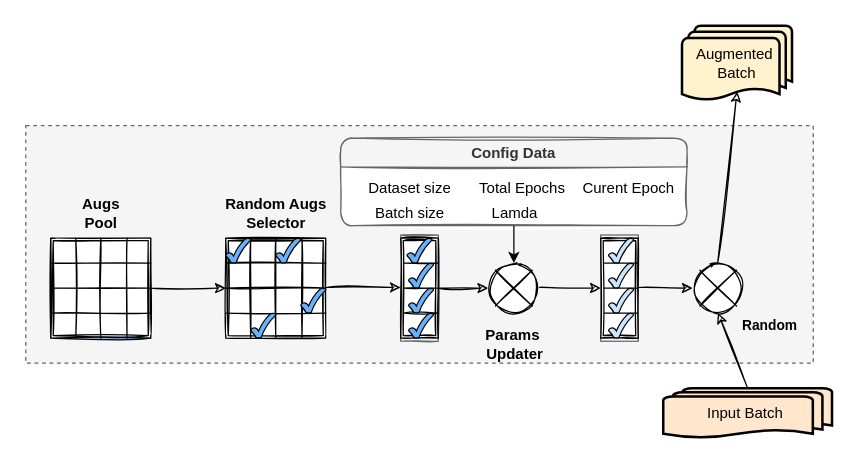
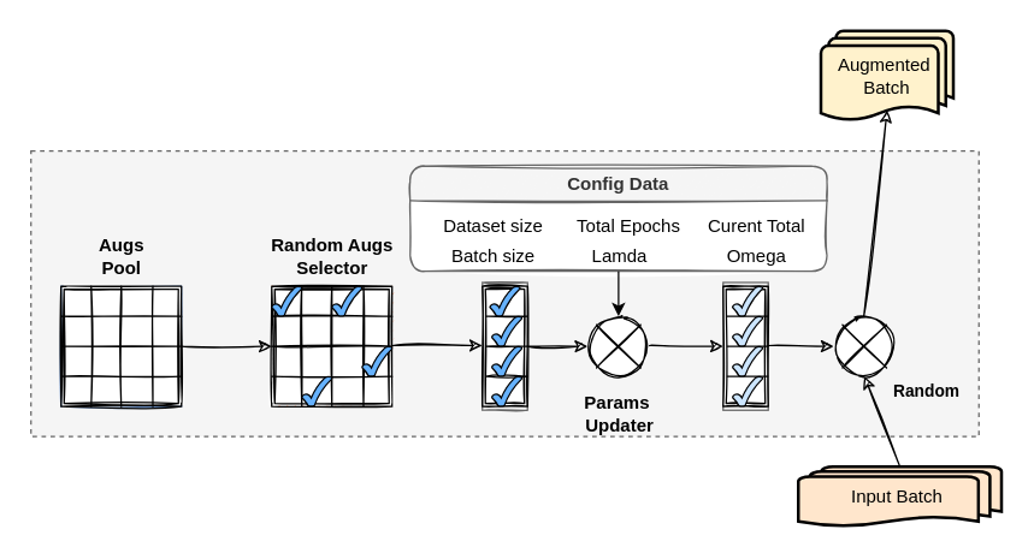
  <mxCell id="0" />
  <mxCell id="1" parent="0" />
  <mxCell id="2" value="" style="verticalLabelPosition=bottom;verticalAlign=top;html=1;shape=mxgraph.basic.rect;fillColor2=none;strokeWidth=1;size=20;indent=5;rounded=1;shadow=0;glass=0;labelBackgroundColor=none;labelBorderColor=none;sketch=0;fontSize=11;fillColor=#f5f5f5;dashed=1;strokeColor=#666666;fontColor=#333333;" parent="1" vertex="1"><mxGeometry x="20" y="100" width="630" height="190" as="geometry" /></mxCell>
  <mxCell id="3" value="Input Batch&amp;nbsp;" style="strokeWidth=2;html=1;shape=mxgraph.flowchart.multi-document;whiteSpace=wrap;fillColor=#ffe6cc;strokeColor=#000000;sketch=0;" parent="1" vertex="1"><mxGeometry x="530" y="310" width="135" height="40" as="geometry" /></mxCell>
  <mxCell id="4" value="" style="endArrow=classic;html=1;rounded=0;exitX=0.5;exitY=0;exitDx=0;exitDy=0;exitPerimeter=0;sketch=1;" parent="1" source="3" edge="1"><mxGeometry width="50" height="50" relative="1" as="geometry"><mxPoint x="320" y="240" as="sourcePoint" /><mxPoint x="574" y="250" as="targetPoint" /></mxGeometry></mxCell>
  <mxCell id="5" value="" style="verticalLabelPosition=bottom;verticalAlign=top;html=1;shape=mxgraph.flowchart.or;strokeColor=#000000;sketch=1;" parent="1" vertex="1"><mxGeometry x="553.5" y="210" width="41" height="40" as="geometry" /></mxCell>
  <mxCell id="6" value="" style="endArrow=classic;html=1;rounded=0;exitX=0.5;exitY=0;exitDx=0;exitDy=0;exitPerimeter=0;sketch=1;entryX=0.5;entryY=0.88;entryDx=0;entryDy=0;entryPerimeter=0;" parent="1" target="7" edge="1"><mxGeometry width="50" height="50" relative="1" as="geometry"><mxPoint x="573.5" y="210" as="sourcePoint" /><mxPoint x="573.5" y="90" as="targetPoint" /></mxGeometry></mxCell>
  <mxCell id="7" value="Augmented&amp;nbsp;&lt;br&gt;Batch" style="strokeWidth=2;html=1;shape=mxgraph.flowchart.multi-document;whiteSpace=wrap;fillColor=#fff2cc;strokeColor=#000000;sketch=0;" parent="1" vertex="1"><mxGeometry x="545" y="20" width="88" height="60" as="geometry" /></mxCell>
  <mxCell id="8" value="" style="verticalLabelPosition=bottom;verticalAlign=top;html=1;shape=mxgraph.flowchart.or;strokeColor=#000000;sketch=1;" parent="1" vertex="1"><mxGeometry x="390" y="210" width="41" height="40" as="geometry" /></mxCell>
  <mxCell id="9" value="" style="group;labelBorderColor=#97D077;fillColor=#FFA680;labelBackgroundColor=#FF3399;sketch=1;" parent="1" vertex="1" connectable="0"><mxGeometry x="180" y="190" width="80" height="80" as="geometry" /></mxCell>
  <mxCell id="10" value="" style="shape=ext;double=1;whiteSpace=wrap;html=1;aspect=fixed;strokeColor=#000000;sketch=1;" parent="9" vertex="1"><mxGeometry width="80" height="80" as="geometry" /></mxCell>
  <mxCell id="11" value="" style="line;strokeWidth=1;direction=south;html=1;perimeter=backbonePerimeter;points=[];outlineConnect=0;sketch=1;" parent="9" vertex="1"><mxGeometry x="10" width="20" height="80" as="geometry" /></mxCell>
  <mxCell id="12" value="" style="line;strokeWidth=1;direction=south;html=1;perimeter=backbonePerimeter;points=[];outlineConnect=0;sketch=1;" parent="9" vertex="1"><mxGeometry x="35" width="10" height="80" as="geometry" /></mxCell>
  <mxCell id="13" value="" style="line;strokeWidth=1;direction=south;html=1;perimeter=backbonePerimeter;points=[];outlineConnect=0;sketch=1;" parent="9" vertex="1"><mxGeometry x="60" width="2" height="80" as="geometry" /></mxCell>
  <mxCell id="14" value="" style="line;strokeWidth=1;direction=south;html=1;perimeter=backbonePerimeter;points=[];outlineConnect=0;rotation=-90;sketch=1;" parent="9" vertex="1"><mxGeometry x="30" y="-20" width="20" height="80" as="geometry" /></mxCell>
  <mxCell id="15" value="" style="line;strokeWidth=1;direction=south;html=1;perimeter=backbonePerimeter;points=[];outlineConnect=0;rotation=-90;sketch=1;" parent="9" vertex="1"><mxGeometry x="30" width="20" height="80" as="geometry" /></mxCell>
  <mxCell id="16" value="" style="line;strokeWidth=1;direction=west;html=1;perimeter=backbonePerimeter;points=[];outlineConnect=0;rotation=-180;sketch=1;" parent="9" vertex="1"><mxGeometry y="50" width="80" height="20" as="geometry" /></mxCell>
  <mxCell id="17" value="" style="verticalLabelPosition=bottom;verticalAlign=top;html=1;shape=mxgraph.basic.tick;labelBackgroundColor=#FF3399;labelBorderColor=#97D077;strokeColor=#000000;strokeWidth=1;fillColor=#66B2FF;sketch=0;" parent="9" vertex="1"><mxGeometry width="20" height="20" as="geometry" /></mxCell>
  <mxCell id="18" value="" style="verticalLabelPosition=bottom;verticalAlign=top;html=1;shape=mxgraph.basic.tick;labelBackgroundColor=#FF3399;labelBorderColor=#97D077;strokeColor=#000000;strokeWidth=1;fillColor=#66B2FF;sketch=0;" parent="9" vertex="1"><mxGeometry x="40" width="20" height="20" as="geometry" /></mxCell>
  <mxCell id="19" value="" style="verticalLabelPosition=bottom;verticalAlign=top;html=1;shape=mxgraph.basic.tick;labelBackgroundColor=#FF3399;labelBorderColor=#97D077;strokeColor=#000000;strokeWidth=1;fillColor=#66B2FF;sketch=0;" parent="9" vertex="1"><mxGeometry x="20" y="60" width="20" height="20" as="geometry" /></mxCell>
  <mxCell id="20" value="" style="verticalLabelPosition=bottom;verticalAlign=top;html=1;shape=mxgraph.basic.tick;labelBackgroundColor=#FF3399;labelBorderColor=#97D077;strokeColor=#000000;strokeWidth=1;fillColor=#66B2FF;sketch=0;" parent="9" vertex="1"><mxGeometry x="60" y="40" width="20" height="20" as="geometry" /></mxCell>
  <mxCell id="21" value="" style="group;fillColor=#dae8fc;strokeColor=#6c8ebf;sketch=1;" parent="1" vertex="1" connectable="0"><mxGeometry x="40" y="190" width="80" height="80" as="geometry" /></mxCell>
  <mxCell id="22" value="" style="shape=ext;double=1;whiteSpace=wrap;html=1;aspect=fixed;strokeColor=#000000;sketch=1;" parent="21" vertex="1"><mxGeometry width="80" height="80" as="geometry" /></mxCell>
  <mxCell id="23" value="" style="line;strokeWidth=1;direction=south;html=1;perimeter=backbonePerimeter;points=[];outlineConnect=0;sketch=1;" parent="21" vertex="1"><mxGeometry x="10" width="20" height="80" as="geometry" /></mxCell>
  <mxCell id="24" value="" style="line;strokeWidth=1;direction=south;html=1;perimeter=backbonePerimeter;points=[];outlineConnect=0;sketch=1;" parent="21" vertex="1"><mxGeometry x="35" width="10" height="80" as="geometry" /></mxCell>
  <mxCell id="25" value="" style="line;strokeWidth=1;direction=south;html=1;perimeter=backbonePerimeter;points=[];outlineConnect=0;sketch=1;" parent="21" vertex="1"><mxGeometry x="60" width="2" height="80" as="geometry" /></mxCell>
  <mxCell id="26" value="" style="line;strokeWidth=1;direction=south;html=1;perimeter=backbonePerimeter;points=[];outlineConnect=0;rotation=-90;sketch=1;" parent="21" vertex="1"><mxGeometry x="30" y="-20" width="20" height="80" as="geometry" /></mxCell>
  <mxCell id="27" value="" style="line;strokeWidth=1;direction=south;html=1;perimeter=backbonePerimeter;points=[];outlineConnect=0;rotation=-90;sketch=1;" parent="21" vertex="1"><mxGeometry x="30" width="20" height="80" as="geometry" /></mxCell>
  <mxCell id="28" value="" style="line;strokeWidth=1;direction=west;html=1;perimeter=backbonePerimeter;points=[];outlineConnect=0;rotation=-180;sketch=1;" parent="21" vertex="1"><mxGeometry y="50" width="80" height="20" as="geometry" /></mxCell>
  <mxCell id="29" value="" style="group;fillColor=#f5f5f5;fontColor=#333333;strokeColor=#666666;sketch=1;" parent="1" vertex="1" connectable="0"><mxGeometry x="320" y="187.5" width="30" height="85" as="geometry" /></mxCell>
  <mxCell id="30" value="" style="shape=ext;double=1;rounded=0;whiteSpace=wrap;html=1;labelBackgroundColor=#FF3399;labelBorderColor=#97D077;strokeColor=#000000;strokeWidth=1;fillColor=#FFFFFF;sketch=1;" parent="29" vertex="1"><mxGeometry y="2.5" width="30" height="80" as="geometry" /></mxCell>
  <mxCell id="31" value="" style="group;sketch=1;" parent="29" vertex="1" connectable="0"><mxGeometry x="2.5" width="27.5" height="85" as="geometry" /></mxCell>
  <mxCell id="32" value="" style="line;strokeWidth=1;html=1;labelBackgroundColor=#FF3399;labelBorderColor=#97D077;fillColor=#66B2FF;sketch=1;" parent="31" vertex="1"><mxGeometry y="17.5" width="27.5" height="10" as="geometry" /></mxCell>
  <mxCell id="33" value="" style="line;strokeWidth=1;html=1;labelBackgroundColor=#FF3399;labelBorderColor=#97D077;fillColor=#66B2FF;sketch=1;" parent="31" vertex="1"><mxGeometry y="37.5" width="27.5" height="10" as="geometry" /></mxCell>
  <mxCell id="34" value="" style="line;strokeWidth=1;html=1;labelBackgroundColor=#FF3399;labelBorderColor=#97D077;fillColor=#66B2FF;sketch=1;" parent="31" vertex="1"><mxGeometry y="57.5" width="27.5" height="10" as="geometry" /></mxCell>
  <mxCell id="35" value="" style="verticalLabelPosition=bottom;verticalAlign=top;html=1;shape=mxgraph.basic.tick;labelBackgroundColor=#FF3399;labelBorderColor=#97D077;strokeColor=#000000;strokeWidth=1;fillColor=#66B2FF;sketch=0;" parent="31" vertex="1"><mxGeometry x="3.75" y="22.5" width="20" height="20" as="geometry" /></mxCell>
  <mxCell id="36" value="" style="verticalLabelPosition=bottom;verticalAlign=top;html=1;shape=mxgraph.basic.tick;labelBackgroundColor=#FF3399;labelBorderColor=#97D077;strokeColor=#000000;strokeWidth=1;fillColor=#66B2FF;sketch=0;" parent="31" vertex="1"><mxGeometry x="3.75" y="42.5" width="20" height="20" as="geometry" /></mxCell>
  <mxCell id="37" value="" style="verticalLabelPosition=bottom;verticalAlign=top;html=1;shape=mxgraph.basic.tick;labelBackgroundColor=#FF3399;labelBorderColor=#97D077;strokeColor=#000000;strokeWidth=1;fillColor=#66B2FF;sketch=0;" parent="31" vertex="1"><mxGeometry x="3.75" y="62.5" width="20" height="20" as="geometry" /></mxCell>
  <mxCell id="38" value="" style="verticalLabelPosition=bottom;verticalAlign=top;html=1;shape=mxgraph.basic.tick;labelBackgroundColor=#FF3399;labelBorderColor=#97D077;strokeColor=#000000;strokeWidth=1;fillColor=#66B2FF;sketch=0;" parent="29" vertex="1"><mxGeometry x="5" y="2.5" width="20" height="20" as="geometry" /></mxCell>
  <mxCell id="39" value="" style="group;fillColor=#f5f5f5;fontColor=#333333;strokeColor=#666666;" parent="1" vertex="1" connectable="0"><mxGeometry x="480" y="187.5" width="30" height="85" as="geometry" /></mxCell>
  <mxCell id="40" value="" style="shape=ext;double=1;rounded=0;whiteSpace=wrap;html=1;labelBackgroundColor=#FF3399;labelBorderColor=#97D077;strokeColor=#000000;strokeWidth=1;fillColor=#FFFFFF;sketch=1;" parent="39" vertex="1"><mxGeometry y="2.5" width="30" height="80" as="geometry" /></mxCell>
  <mxCell id="41" value="" style="group" parent="39" vertex="1" connectable="0"><mxGeometry x="2.5" width="27.5" height="85" as="geometry" /></mxCell>
  <mxCell id="42" value="" style="line;strokeWidth=1;html=1;labelBackgroundColor=#FF3399;labelBorderColor=#97D077;fillColor=#66B2FF;sketch=0;" parent="41" vertex="1"><mxGeometry y="17.5" width="27.5" height="10" as="geometry" /></mxCell>
  <mxCell id="43" value="" style="line;strokeWidth=1;html=1;labelBackgroundColor=#FF3399;labelBorderColor=#97D077;fillColor=#66B2FF;sketch=0;" parent="41" vertex="1"><mxGeometry y="37.5" width="27.5" height="10" as="geometry" /></mxCell>
  <mxCell id="44" value="" style="line;strokeWidth=1;html=1;labelBackgroundColor=#FF3399;labelBorderColor=#97D077;fillColor=#66B2FF;sketch=0;" parent="41" vertex="1"><mxGeometry y="57.5" width="27.5" height="10" as="geometry" /></mxCell>
  <mxCell id="45" value="" style="verticalLabelPosition=bottom;verticalAlign=top;html=1;shape=mxgraph.basic.tick;labelBackgroundColor=#FF3399;labelBorderColor=#97D077;strokeColor=#000000;strokeWidth=1;fillColor=#CCE5FF;sketch=0;" parent="41" vertex="1"><mxGeometry x="3.75" y="22.5" width="20" height="20" as="geometry" /></mxCell>
  <mxCell id="46" value="" style="verticalLabelPosition=bottom;verticalAlign=top;html=1;shape=mxgraph.basic.tick;labelBackgroundColor=#FF3399;labelBorderColor=#97D077;strokeColor=#000000;strokeWidth=1;fillColor=#CCE5FF;sketch=0;" parent="41" vertex="1"><mxGeometry x="3.75" y="42.5" width="20" height="20" as="geometry" /></mxCell>
  <mxCell id="47" value="" style="verticalLabelPosition=bottom;verticalAlign=top;html=1;shape=mxgraph.basic.tick;labelBackgroundColor=#FF3399;labelBorderColor=#97D077;strokeColor=#000000;strokeWidth=1;fillColor=#CCE5FF;sketch=0;" parent="41" vertex="1"><mxGeometry x="3.75" y="62.5" width="20" height="20" as="geometry" /></mxCell>
  <mxCell id="48" value="" style="verticalLabelPosition=bottom;verticalAlign=top;html=1;shape=mxgraph.basic.tick;labelBackgroundColor=#FF3399;labelBorderColor=#97D077;strokeColor=#000000;strokeWidth=1;fillColor=#CCE5FF;sketch=0;" parent="39" vertex="1"><mxGeometry x="6.25" y="2.5" width="20" height="20" as="geometry" /></mxCell>
  <mxCell id="49" value="" style="endArrow=classic;html=1;rounded=0;exitX=1;exitY=0.5;exitDx=0;exitDy=0;exitPerimeter=0;entryX=0;entryY=0.5;entryDx=0;entryDy=0;sketch=1;" parent="1" source="27" target="10" edge="1"><mxGeometry width="50" height="50" relative="1" as="geometry"><mxPoint x="320" y="240" as="sourcePoint" /><mxPoint x="370" y="190" as="targetPoint" /></mxGeometry></mxCell>
  <mxCell id="50" value="" style="endArrow=classic;html=1;rounded=0;exitX=1;exitY=0.5;exitDx=0;exitDy=0;exitPerimeter=0;entryX=0;entryY=0.5;entryDx=0;entryDy=0;sketch=1;" parent="1" edge="1"><mxGeometry width="50" height="50" relative="1" as="geometry"><mxPoint x="260" y="229.5" as="sourcePoint" /><mxPoint x="320" y="229.5" as="targetPoint" /></mxGeometry></mxCell>
  <mxCell id="51" value="" style="endArrow=classic;html=1;rounded=0;exitX=1;exitY=0.5;exitDx=0;exitDy=0;exitPerimeter=0;sketch=1;" parent="1" source="33" edge="1"><mxGeometry width="50" height="50" relative="1" as="geometry"><mxPoint x="360" y="230" as="sourcePoint" /><mxPoint x="390" y="230" as="targetPoint" /></mxGeometry></mxCell>
  <mxCell id="52" value="" style="endArrow=classic;html=1;rounded=0;exitX=1;exitY=0.5;exitDx=0;exitDy=0;exitPerimeter=0;sketch=1;" parent="1" edge="1"><mxGeometry width="50" height="50" relative="1" as="geometry"><mxPoint x="431" y="229.5" as="sourcePoint" /><mxPoint x="480" y="230" as="targetPoint" /></mxGeometry></mxCell>
  <mxCell id="53" value="" style="endArrow=classic;html=1;rounded=0;exitX=1;exitY=0.5;exitDx=0;exitDy=0;exitPerimeter=0;entryX=0;entryY=0.5;entryDx=0;entryDy=0;entryPerimeter=0;sketch=1;" parent="1" target="5" edge="1"><mxGeometry width="50" height="50" relative="1" as="geometry"><mxPoint x="510" y="229.5" as="sourcePoint" /><mxPoint x="550" y="230" as="targetPoint" /></mxGeometry></mxCell>
  <mxCell id="54" value="Config Data" style="swimlane;labelBackgroundColor=none;labelBorderColor=none;strokeColor=#666666;strokeWidth=1;fillColor=#f5f5f5;fontColor=#333333;gradientColor=none;rounded=1;shadow=0;glass=0;sketch=1;swimlaneFillColor=default;" parent="1" vertex="1"><mxGeometry x="272" y="110" width="277" height="70" as="geometry" /></mxCell>
  <mxCell id="55" value="Lamda" style="text;html=1;align=center;verticalAlign=middle;resizable=0;points=[];autosize=1;strokeColor=none;fillColor=none;" parent="54" vertex="1"><mxGeometry x="113.5" y="50" width="50" height="20" as="geometry" /></mxCell>
- <mxCell id="57" value="Curent Epoch" style="text;html=1;align=center;verticalAlign=middle;resizable=0;points=[];autosize=1;strokeColor=none;fillColor=none;" parent="54" vertex="1"><mxGeometry x="185" y="30" width="90" height="20" as="geometry" /></mxCell>
+ <mxCell id="56" value="Omega" style="text;html=1;align=center;verticalAlign=middle;resizable=0;points=[];autosize=1;strokeColor=none;fillColor=none;" parent="54" vertex="1"><mxGeometry x="205" y="50" width="50" height="20" as="geometry" /></mxCell>
+ <mxCell id="57" value="Curent Total" style="text;html=1;align=center;verticalAlign=middle;resizable=0;points=[];autosize=1;strokeColor=none;fillColor=none;" parent="54" vertex="1"><mxGeometry x="185" y="30" width="90" height="20" as="geometry" /></mxCell>
  <mxCell id="58" value="Dataset size" style="text;html=1;align=center;verticalAlign=middle;resizable=0;points=[];autosize=1;strokeColor=none;fillColor=none;" parent="54" vertex="1"><mxGeometry x="15" y="30" width="80" height="20" as="geometry" /></mxCell>
  <mxCell id="59" value="Total Epochs" style="text;html=1;align=center;verticalAlign=middle;resizable=0;points=[];autosize=1;strokeColor=none;fillColor=none;" parent="54" vertex="1"><mxGeometry x="105" y="30" width="80" height="20" as="geometry" /></mxCell>
  <mxCell id="60" value="Batch size" style="text;html=1;align=center;verticalAlign=middle;resizable=0;points=[];autosize=1;strokeColor=none;fillColor=none;" parent="54" vertex="1"><mxGeometry x="20" y="50" width="70" height="20" as="geometry" /></mxCell>
  <mxCell id="61" value="" style="endArrow=classic;html=1;rounded=0;exitX=0.5;exitY=1;exitDx=0;exitDy=0;entryX=0.5;entryY=0;entryDx=0;entryDy=0;entryPerimeter=0;" parent="1" source="54" target="8" edge="1"><mxGeometry width="50" height="50" relative="1" as="geometry"><mxPoint x="320" y="240" as="sourcePoint" /><mxPoint x="370" y="190" as="targetPoint" /></mxGeometry></mxCell>
  <mxCell id="62" value="&lt;b&gt;Augs&lt;br&gt;Pool&lt;/b&gt;" style="text;html=1;align=center;verticalAlign=middle;resizable=0;points=[];autosize=1;strokeColor=none;fillColor=none;" parent="1" vertex="1"><mxGeometry x="55" y="155" width="50" height="30" as="geometry" /></mxCell>
  <mxCell id="63" value="&lt;b&gt;Random Augs&lt;br&gt;Selector&lt;/b&gt;" style="text;html=1;align=center;verticalAlign=middle;resizable=0;points=[];autosize=1;strokeColor=none;fillColor=none;" parent="1" vertex="1"><mxGeometry x="170" y="155" width="100" height="30" as="geometry" /></mxCell>
  <mxCell id="64" value="&lt;b&gt;Params&amp;nbsp;&lt;br&gt;Updater&lt;/b&gt;" style="text;html=1;align=center;verticalAlign=middle;resizable=0;points=[];autosize=1;strokeColor=none;fillColor=none;" parent="1" vertex="1"><mxGeometry x="380.5" y="260" width="60" height="30" as="geometry" /></mxCell>
  <mxCell id="65" value="&lt;b&gt;&lt;font style=&quot;font-size: 11px&quot;&gt;Random&lt;/font&gt;&lt;/b&gt;" style="text;html=1;align=center;verticalAlign=middle;resizable=0;points=[];autosize=1;strokeColor=none;fillColor=none;" parent="1" vertex="1"><mxGeometry x="580" y="250" width="70" height="20" as="geometry" /></mxCell>
